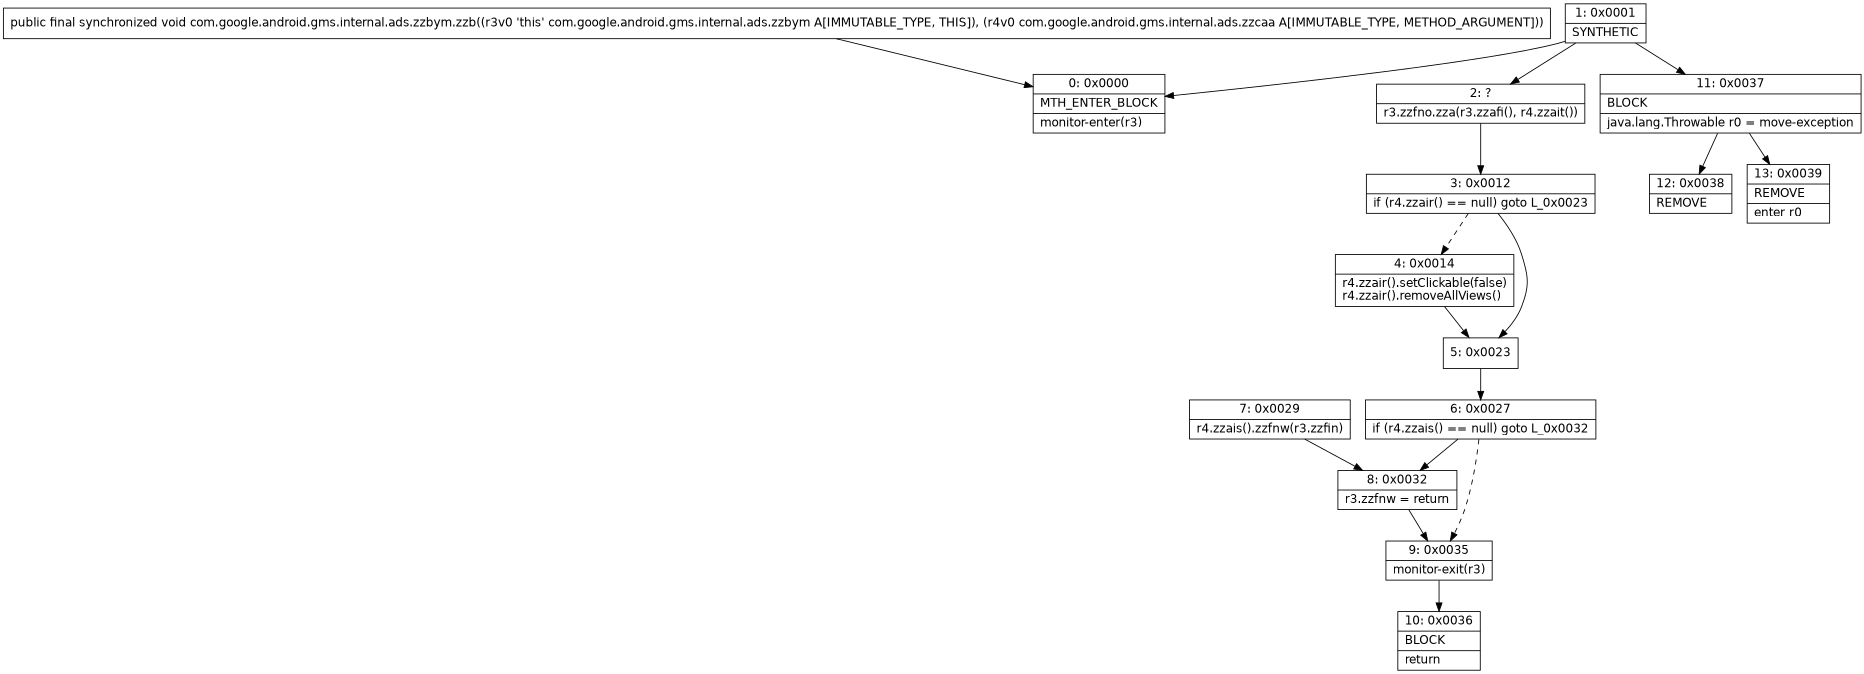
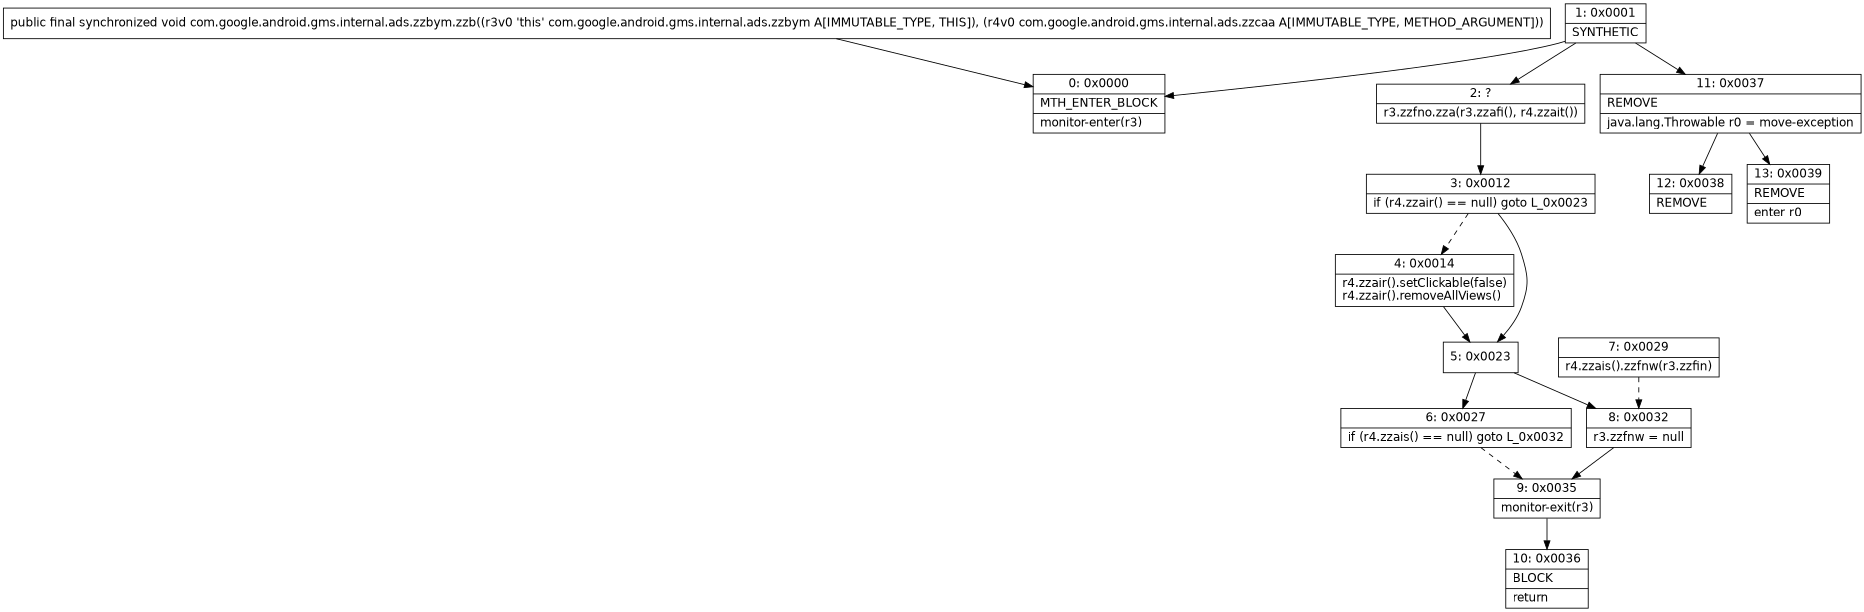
  digraph {
    fontname="DejaVu Sans"
    node [fontname="DejaVu Sans" shape=record]
    edge [fontname="DejaVu Sans"]
    n1 [label="{0\:\ 0x0000|MTH_ENTER_BLOCK\l|monitor\-enter(r3)\l}"]
    n2 [label="{1\:\ 0x0001|SYNTHETIC\l}"]
    n3 [label="{2\:\ ?|r3.zzfno.zza(r3.zzafi(), r4.zzait())\l}"]
-   n4 [label="{11\:\ 0x0037|BLOCK\l|java.lang.Throwable r0 = move\-exception\l}"]
+   n4 [label="{11\:\ 0x0037|REMOVE\l|java.lang.Throwable r0 = move\-exception\l}"]
    n5 [label="{3\:\ 0x0012|if (r4.zzair() == null) goto L_0x0023\l}"]
    n6 [label="{12\:\ 0x0038|REMOVE\l}"]
    n7 [label="{13\:\ 0x0039|REMOVE\l|enter r0\l}"]
    n8 [label="{4\:\ 0x0014|r4.zzair().setClickable(false)\lr4.zzair().removeAllViews()\l}"]
    n9 [label="{5\:\ 0x0023}"]
    n10 [label="{6\:\ 0x0027|if (r4.zzais() == null) goto L_0x0032\l}"]
-   n11 [label="{8\:\ 0x0032|r3.zzfnw = return\l}"]
+   n11 [label="{8\:\ 0x0032|r3.zzfnw = null\l}"]
    n12 [label="{9\:\ 0x0035|monitor\-exit(r3)\l}"]
    n13 [label="{7\:\ 0x0029|r4.zzais().zzfnw(r3.zzfin)\l}"]
    n14 [label="{10\:\ 0x0036|BLOCK\l|return\l}"]
    n15 [label="{public final synchronized void com.google.android.gms.internal.ads.zzbym.zzb((r3v0 'this' com.google.android.gms.internal.ads.zzbym A[IMMUTABLE_TYPE, THIS]), (r4v0 com.google.android.gms.internal.ads.zzcaa A[IMMUTABLE_TYPE, METHOD_ARGUMENT])) }"]
    n2 -> n1
    n2 -> n3
    n2 -> n4
    n3 -> n5
    n4 -> n6
    n4 -> n7
    n5 -> n8 [style=dashed]
    n5 -> n9
    n8 -> n9
    n9 -> n10
-   n10 -> n11
+   n9 -> n11
    n10 -> n12 [style=dashed]
    n11 -> n12
    n12 -> n14
-   n13 -> n11
+   n13 -> n11 [style=dashed]
    n15 -> n1
  }
